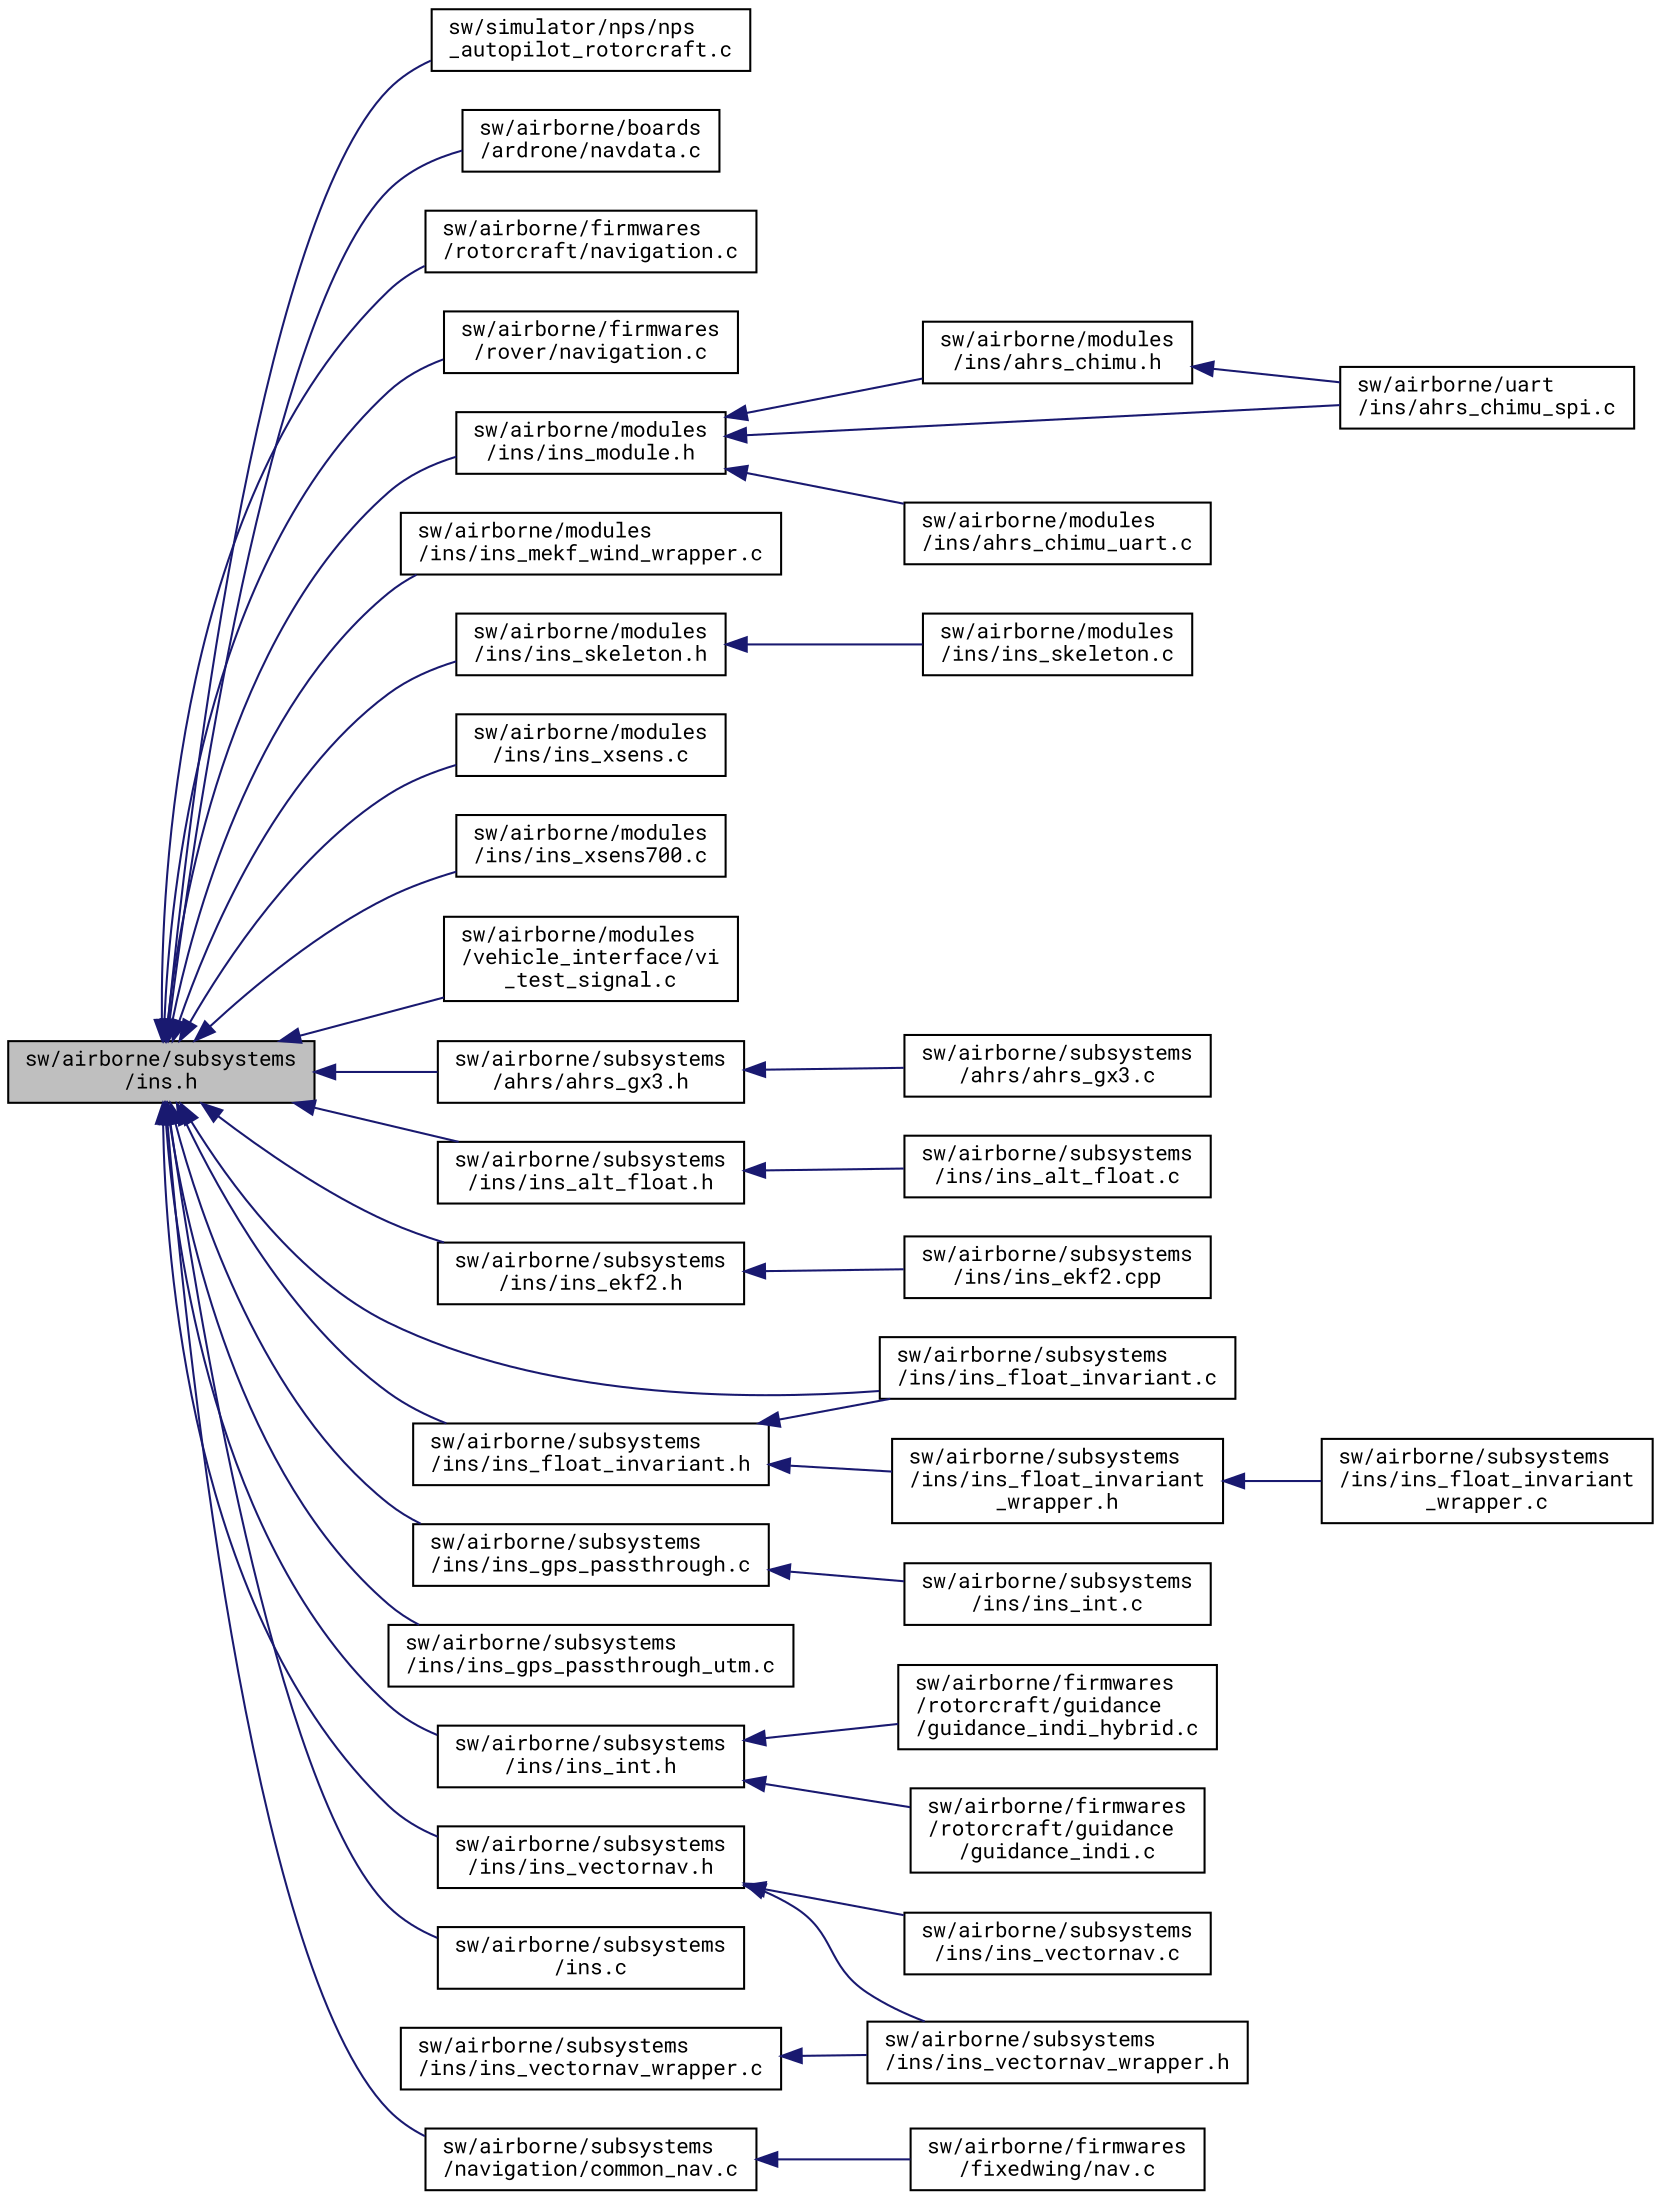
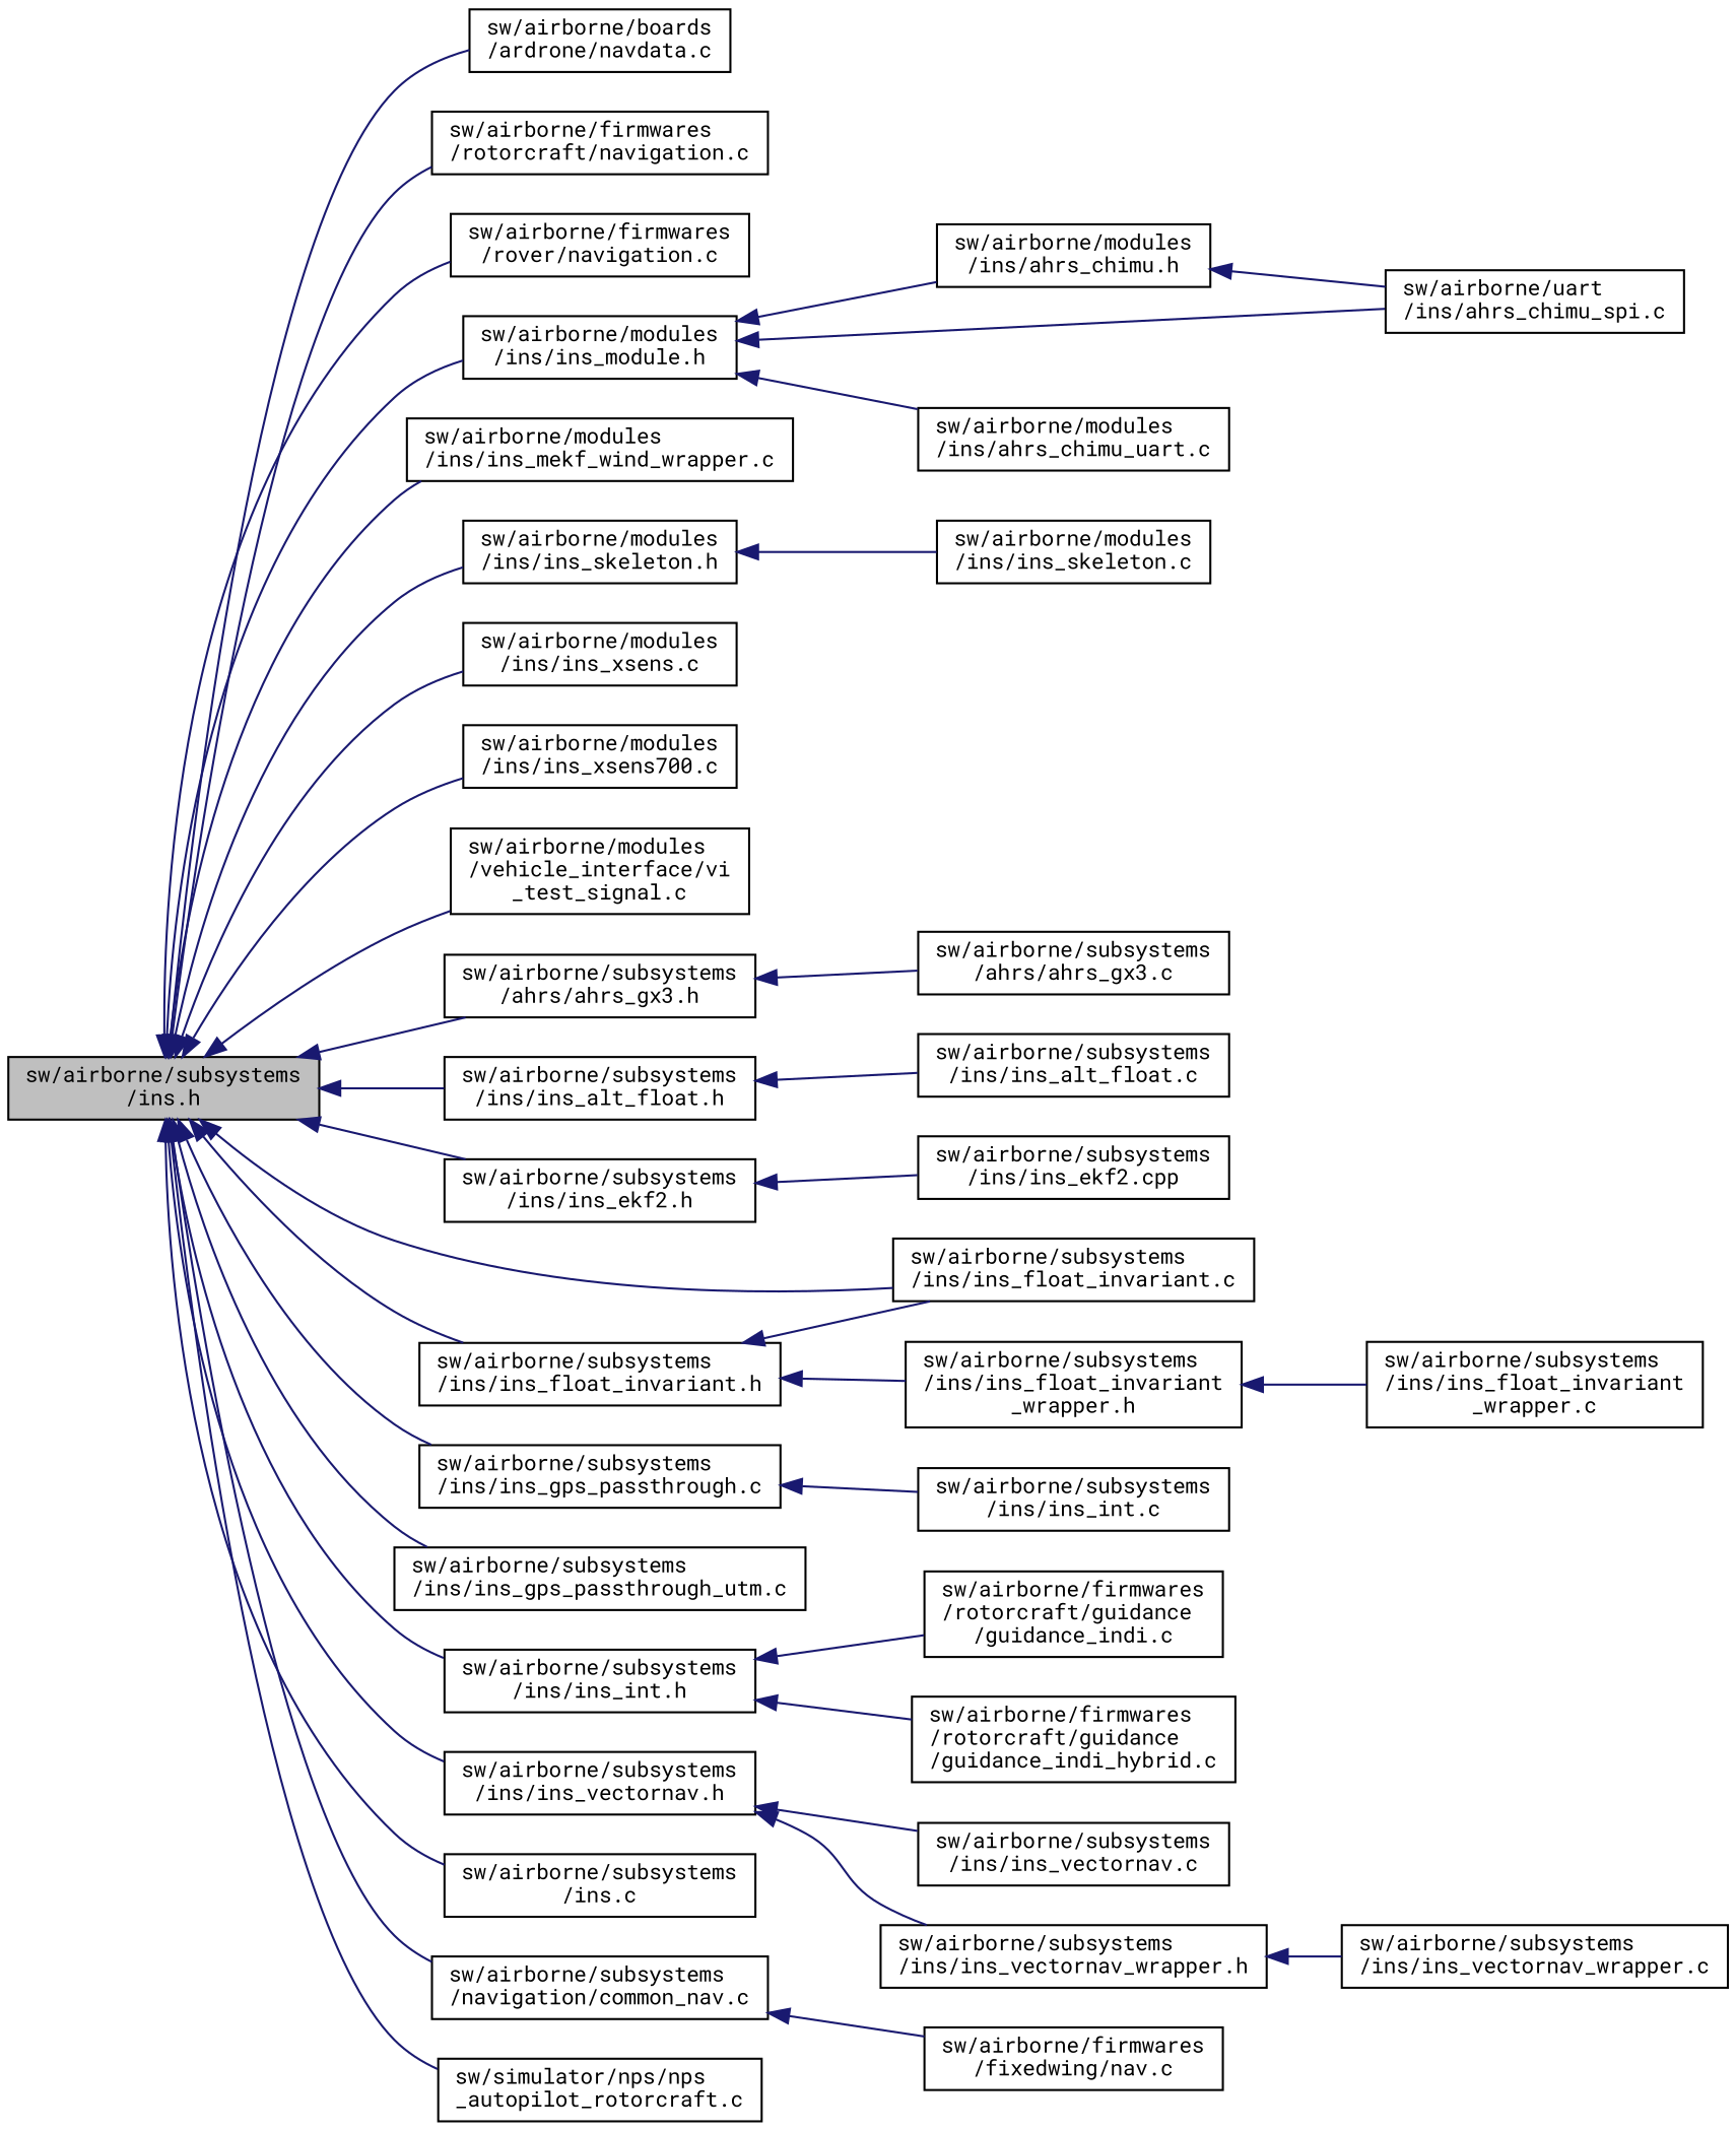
  digraph {
    fontname="Roboto Mono"
    rankdir=LR
    node [color=black fillcolor=white fontname="Roboto Mono" fontsize=10 shape=record style=filled]
    edge [color=midnightblue dir=back fontname="Roboto Mono" fontsize=10 labelfontname=FreeSans labelfontsize=10 style=solid]
    n1 [fillcolor=grey75 fontcolor=black height=0.2 label="sw/airborne/subsystems\l/ins.h" width=0.4]
    n2 [height=0.2 label="sw/airborne/boards\l/ardrone/navdata.c" width=0.4]
    n3 [height=0.2 label="sw/airborne/firmwares\l/rotorcraft/navigation.c" width=0.4]
    n4 [height=0.2 label="sw/airborne/firmwares\l/rover/navigation.c" width=0.4]
    n5 [height=0.2 label="sw/airborne/modules\l/ins/ins_module.h" width=0.4]
    n6 [height=0.2 label="sw/airborne/modules\l/ins/ins_mekf_wind_wrapper.c" width=0.4]
    n7 [height=0.2 label="sw/airborne/modules\l/ins/ins_skeleton.h" width=0.4]
    n8 [height=0.2 label="sw/airborne/modules\l/ins/ins_xsens.c" width=0.4]
    n9 [height=0.2 label="sw/airborne/modules\l/ins/ins_xsens700.c" width=0.4]
    n10 [height=0.2 label="sw/airborne/modules\l/vehicle_interface/vi\l_test_signal.c" width=0.4]
    n11 [height=0.2 label="sw/airborne/subsystems\l/ahrs/ahrs_gx3.h" width=0.4]
    n12 [height=0.2 label="sw/airborne/subsystems\l/ins/ins_alt_float.h" width=0.4]
    n13 [height=0.2 label="sw/airborne/subsystems\l/ins/ins_ekf2.h" width=0.4]
    n14 [height=0.2 label="sw/airborne/subsystems\l/ins/ins_float_invariant.c" width=0.4]
    n15 [height=0.2 label="sw/airborne/subsystems\l/ins/ins_float_invariant.h" width=0.4]
    n16 [height=0.2 label="sw/airborne/subsystems\l/ins/ins_gps_passthrough.c" width=0.4]
    n17 [height=0.2 label="sw/airborne/subsystems\l/ins/ins_gps_passthrough_utm.c" width=0.4]
    n18 [height=0.2 label="sw/airborne/subsystems\l/ins/ins_int.h" width=0.4]
    n19 [height=0.2 label="sw/airborne/subsystems\l/ins/ins_vectornav.h" width=0.4]
    n20 [height=0.2 label="sw/airborne/subsystems\l/ins.c" width=0.4]
    n21 [height=0.2 label="sw/airborne/subsystems\l/navigation/common_nav.c" width=0.4]
    n22 [height=0.2 label="sw/simulator/nps/nps\l_autopilot_rotorcraft.c" width=0.4]
    n23 [height=0.2 label="sw/airborne/modules\l/ins/ahrs_chimu.h" width=0.4]
    n24 [height=0.2 label="sw/airborne/uart\l/ins/ahrs_chimu_spi.c" width=0.4]
    n25 [height=0.2 label="sw/airborne/modules\l/ins/ahrs_chimu_uart.c" width=0.4]
    n26 [height=0.2 label="sw/airborne/modules\l/ins/ins_skeleton.c" width=0.4]
    n27 [height=0.2 label="sw/airborne/subsystems\l/ahrs/ahrs_gx3.c" width=0.4]
    n28 [height=0.2 label="sw/airborne/subsystems\l/ins/ins_alt_float.c" width=0.4]
    n29 [height=0.2 label="sw/airborne/subsystems\l/ins/ins_ekf2.cpp" width=0.4]
    n30 [height=0.2 label="sw/airborne/subsystems\l/ins/ins_float_invariant\l_wrapper.h" width=0.4]
    n31 [height=0.2 label="sw/airborne/subsystems\l/ins/ins_int.c" width=0.4]
    n32 [height=0.2 label="sw/airborne/firmwares\l/rotorcraft/guidance\l/guidance_indi.c" width=0.4]
    n33 [height=0.2 label="sw/airborne/firmwares\l/rotorcraft/guidance\l/guidance_indi_hybrid.c" width=0.4]
    n34 [height=0.2 label="sw/airborne/subsystems\l/ins/ins_vectornav.c" width=0.4]
    n35 [height=0.2 label="sw/airborne/subsystems\l/ins/ins_vectornav_wrapper.h" width=0.4]
    n36 [height=0.2 label="sw/airborne/firmwares\l/fixedwing/nav.c" width=0.4]
    n37 [height=0.2 label="sw/airborne/subsystems\l/ins/ins_float_invariant\l_wrapper.c" width=0.4]
    n38 [height=0.2 label="sw/airborne/subsystems\l/ins/ins_vectornav_wrapper.c" width=0.4]
    n1 -> n2
    n1 -> n3
    n1 -> n4
    n1 -> n5
    n1 -> n6
    n1 -> n7
    n1 -> n8
    n1 -> n9
    n1 -> n10
    n1 -> n11
    n1 -> n12
    n1 -> n13
    n1 -> n14
    n1 -> n15
    n1 -> n16
    n1 -> n17
    n1 -> n18
    n1 -> n19
    n1 -> n20
    n1 -> n21
    n1 -> n22
    n5 -> n23
    n5 -> n24
    n5 -> n25
    n7 -> n26
    n11 -> n27
    n12 -> n28
    n13 -> n29
    n15 -> n14
    n15 -> n30
    n16 -> n31
    n18 -> n32
    n18 -> n33
    n19 -> n34
    n19 -> n35
    n21 -> n36
    n23 -> n24
    n30 -> n37
-   n38 -> n35
+   n35 -> n38
  }
